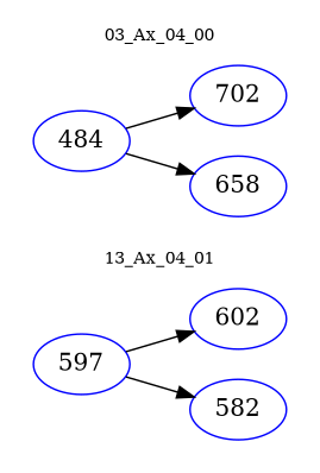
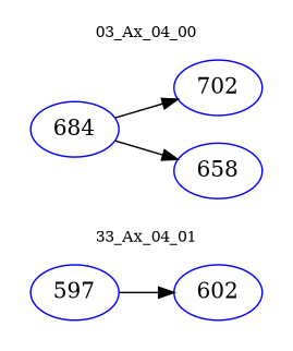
  digraph {
    rankdir=LR
    node [color=blue]
    edge [color=black]
    n1 [label=597]
-   n2 [label=582]
    n3 [label=602]
-   n4 [label=484]
+   n4 [label=684]
    n5 [label=658]
    n6 [label=702]
    subgraph cluster_1 {
      color=white
      fontsize=10
-     label="13_Ax_04_01"
+     label="33_Ax_04_01"
      n1
-     n2
      n3
    }
    subgraph cluster_2 {
      color=white
      fontsize=10
      label="03_Ax_04_00"
      n4
      n5
      n6
    }
-   n1 -> n2
    n1 -> n3
    n4 -> n5
    n4 -> n6
  }
